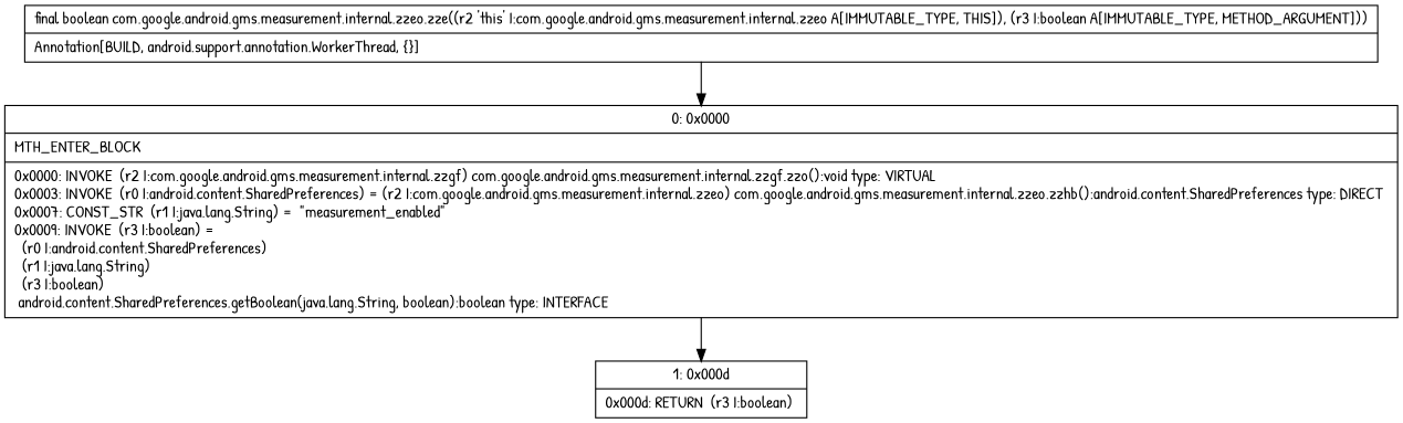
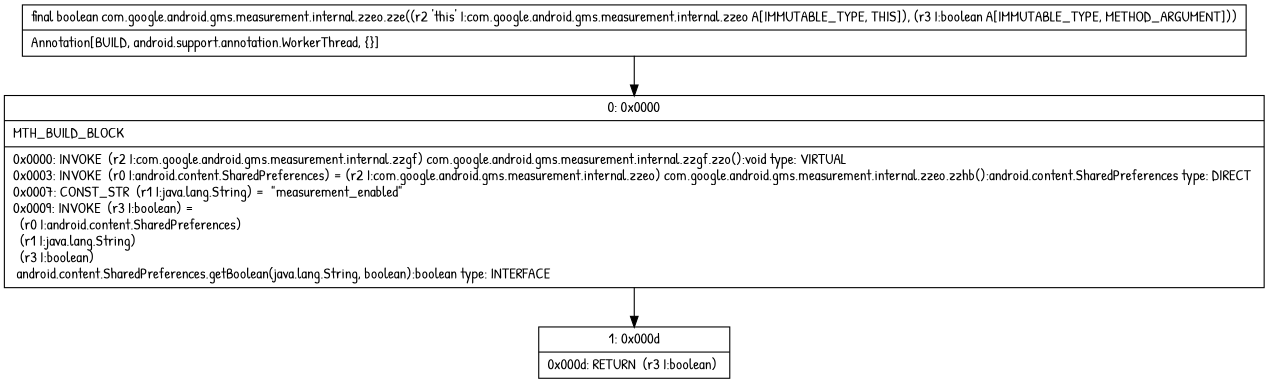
  digraph {
    fontname="Patrick Hand"
    node [shape=record fontname="Patrick Hand"]
    edge [fontname="Patrick Hand"]
-   n1 [label="{0\:\ 0x0000|MTH_ENTER_BLOCK\l|0x0000: INVOKE  (r2 I:com.google.android.gms.measurement.internal.zzgf) com.google.android.gms.measurement.internal.zzgf.zzo():void type: VIRTUAL \l0x0003: INVOKE  (r0 I:android.content.SharedPreferences) = (r2 I:com.google.android.gms.measurement.internal.zzeo) com.google.android.gms.measurement.internal.zzeo.zzhb():android.content.SharedPreferences type: DIRECT \l0x0007: CONST_STR  (r1 I:java.lang.String) =  \"measurement_enabled\" \l0x0009: INVOKE  (r3 I:boolean) = \l  (r0 I:android.content.SharedPreferences)\l  (r1 I:java.lang.String)\l  (r3 I:boolean)\l android.content.SharedPreferences.getBoolean(java.lang.String, boolean):boolean type: INTERFACE \l}"]
+   n1 [label="{0\:\ 0x0000|MTH_BUILD_BLOCK\l|0x0000: INVOKE  (r2 I:com.google.android.gms.measurement.internal.zzgf) com.google.android.gms.measurement.internal.zzgf.zzo():void type: VIRTUAL \l0x0003: INVOKE  (r0 I:android.content.SharedPreferences) = (r2 I:com.google.android.gms.measurement.internal.zzeo) com.google.android.gms.measurement.internal.zzeo.zzhb():android.content.SharedPreferences type: DIRECT \l0x0007: CONST_STR  (r1 I:java.lang.String) =  \"measurement_enabled\" \l0x0009: INVOKE  (r3 I:boolean) = \l  (r0 I:android.content.SharedPreferences)\l  (r1 I:java.lang.String)\l  (r3 I:boolean)\l android.content.SharedPreferences.getBoolean(java.lang.String, boolean):boolean type: INTERFACE \l}"]
    n2 [label="{1\:\ 0x000d|0x000d: RETURN  (r3 I:boolean) \l}"]
    n3 [label="{final boolean com.google.android.gms.measurement.internal.zzeo.zze((r2 'this' I:com.google.android.gms.measurement.internal.zzeo A[IMMUTABLE_TYPE, THIS]), (r3 I:boolean A[IMMUTABLE_TYPE, METHOD_ARGUMENT]))  | Annotation[BUILD, android.support.annotation.WorkerThread, \{\}]\l}"]
    n1 -> n2
    n3 -> n1
  }
